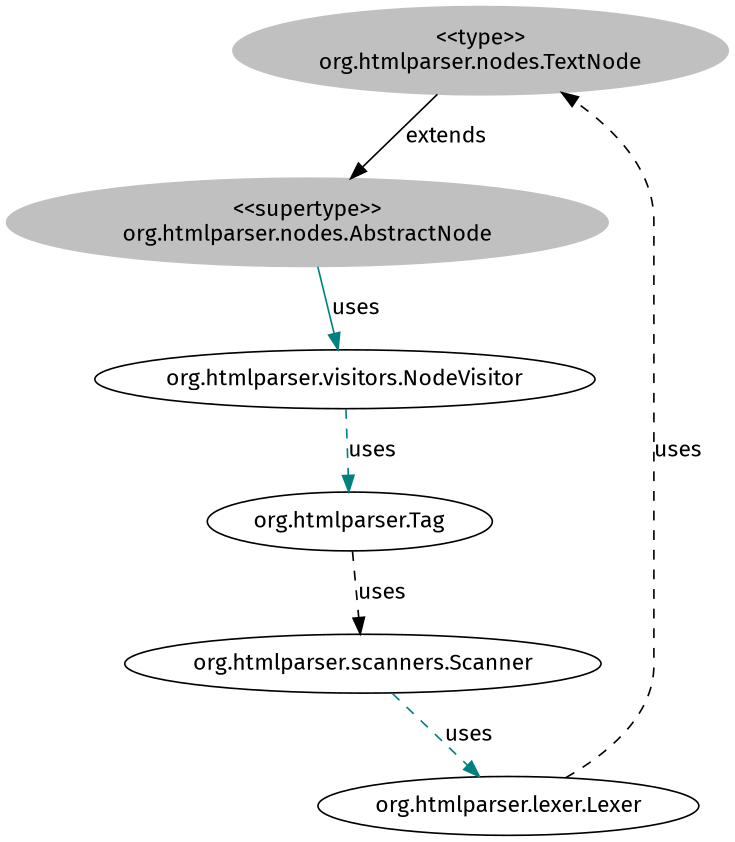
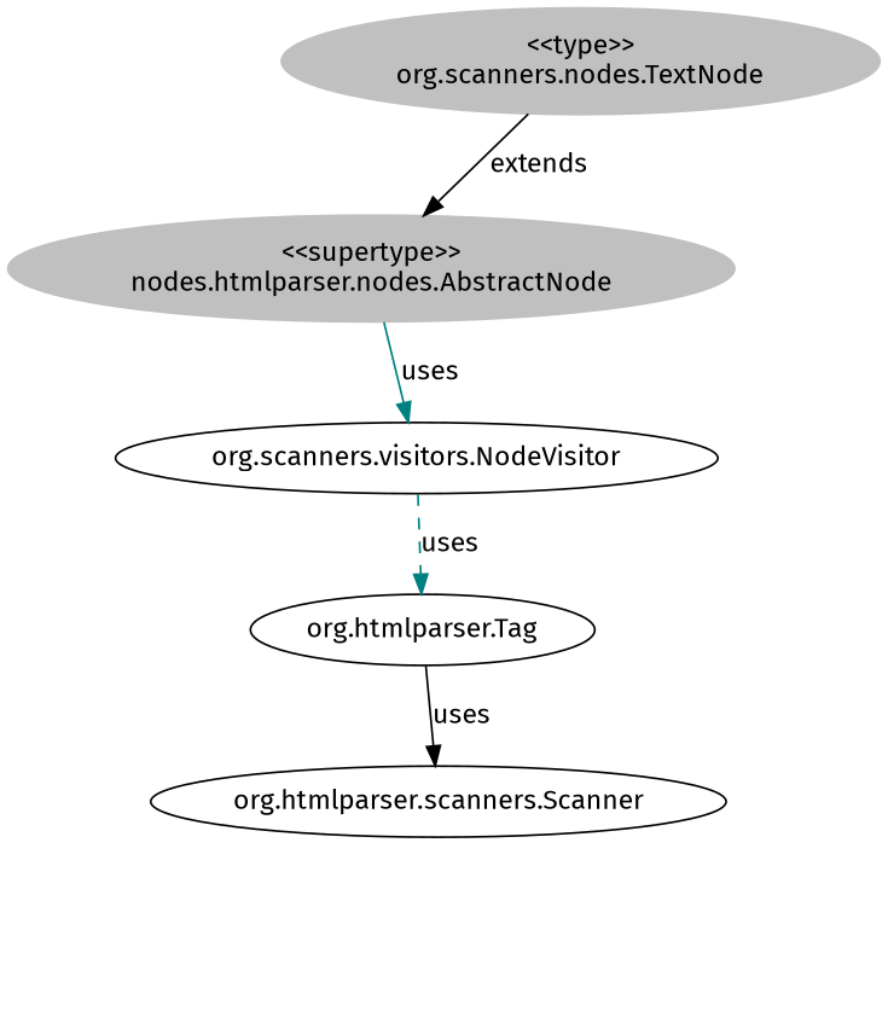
  digraph {
    fontname="Fira Sans"
    node [fontname="Fira Sans"]
    edge [color=black fontname="Fira Sans" style=solid]
-   n1 [color=grey label="<<type>>\norg.htmlparser.nodes.TextNode" style=filled]
-   n2 [color=grey label="<<supertype>>\norg.htmlparser.nodes.AbstractNode" style=filled]
-   n3 [label="org.htmlparser.visitors.NodeVisitor"]
+   n1 [color=grey label="<<type>>\norg.scanners.nodes.TextNode" style=filled]
+   n2 [color=grey label="<<supertype>>\nnodes.htmlparser.nodes.AbstractNode" style=filled]
+   n3 [label="org.scanners.visitors.NodeVisitor"]
    n4 [label="org.htmlparser.Tag"]
    n5 [label="org.htmlparser.scanners.Scanner"]
-   n6 [label="org.htmlparser.lexer.Lexer"]
    n1 -> n2 [label=extends]
    n2 -> n3 [color=teal label=uses]
    n3 -> n4 [color=teal label=uses style=dashed]
-   n4 -> n5 [label=uses style=dashed]
-   n5 -> n6 [color=teal label=uses style=dashed]
-   n6 -> n1 [label=uses style=dashed]
+   n4 -> n5 [label=uses]
  }
